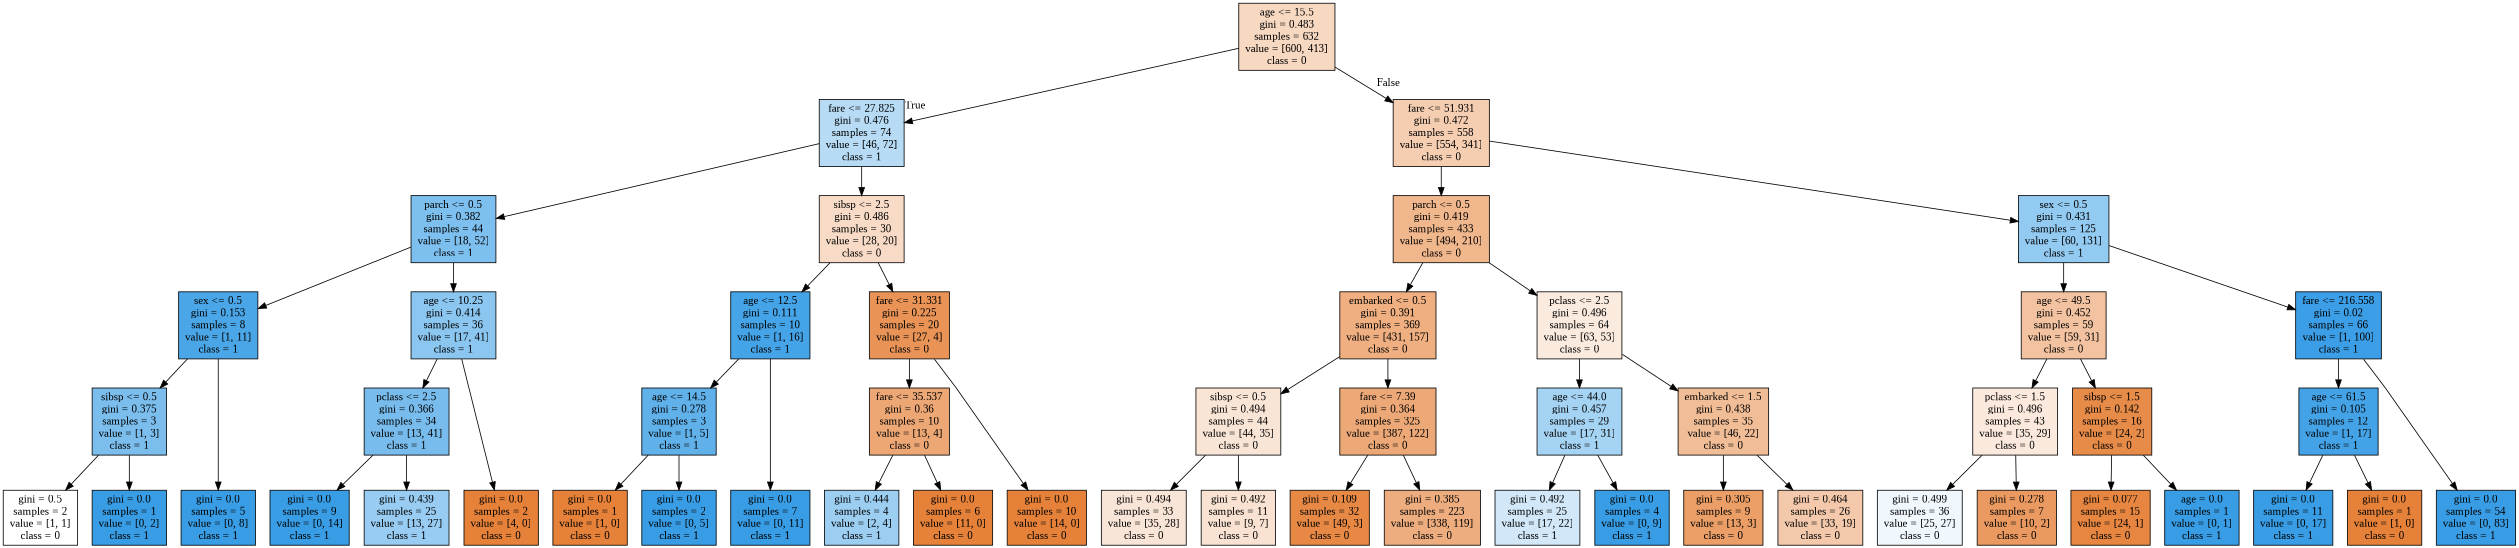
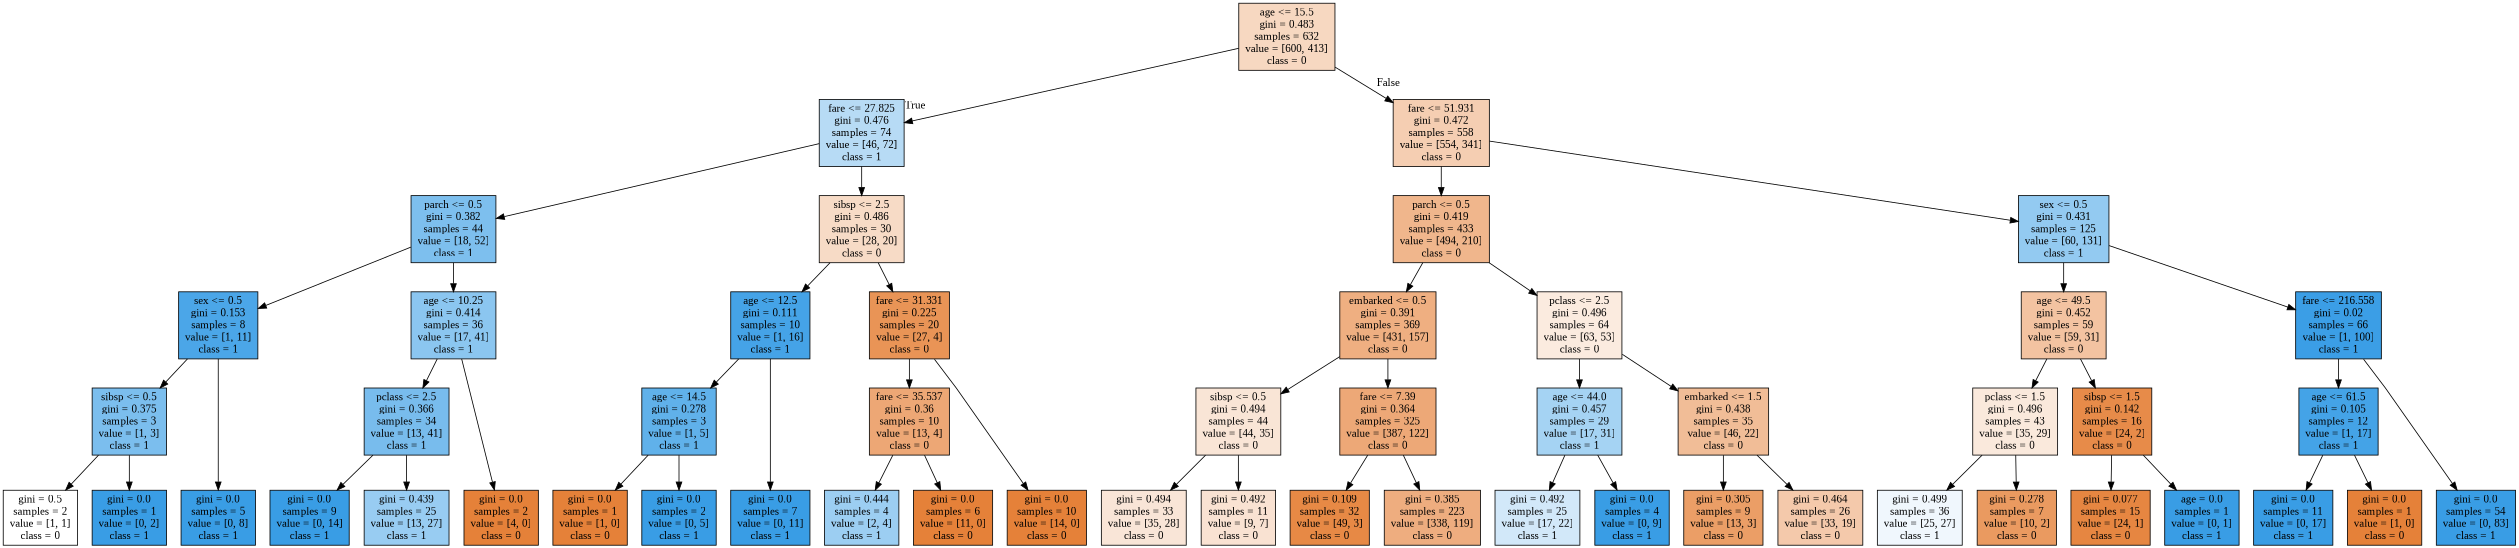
  digraph {
    fontname="Liberation Serif"
    ranksep=equally
    splines=polyline
    node [color=black fillcolor="#399de5ff" fontname="Liberation Serif" shape=box style=filled]
    edge [fontname="Liberation Serif"]
    n1 [fillcolor="#e581394f" label="age <= 15.5\ngini = 0.483\nsamples = 632\nvalue = [600, 413]\nclass = 0"]
    n2 [fillcolor="#399de55c" label="fare <= 27.825\ngini = 0.476\nsamples = 74\nvalue = [46, 72]\nclass = 1"]
    n3 [fillcolor="#e5813962" label="fare <= 51.931\ngini = 0.472\nsamples = 558\nvalue = [554, 341]\nclass = 0"]
    n4 [fillcolor="#399de5a7" label="parch <= 0.5\ngini = 0.382\nsamples = 44\nvalue = [18, 52]\nclass = 1"]
    n5 [fillcolor="#e5813949" label="sibsp <= 2.5\ngini = 0.486\nsamples = 30\nvalue = [28, 20]\nclass = 0"]
    n6 [fillcolor="#e5813993" label="parch <= 0.5\ngini = 0.419\nsamples = 433\nvalue = [494, 210]\nclass = 0"]
    n7 [fillcolor="#399de58a" label="sex <= 0.5\ngini = 0.431\nsamples = 125\nvalue = [60, 131]\nclass = 1"]
    n8 [fillcolor="#399de5e8" label="sex <= 0.5\ngini = 0.153\nsamples = 8\nvalue = [1, 11]\nclass = 1"]
    n9 [fillcolor="#399de595" label="age <= 10.25\ngini = 0.414\nsamples = 36\nvalue = [17, 41]\nclass = 1"]
    n10 [fillcolor="#399de5ef" label="age <= 12.5\ngini = 0.111\nsamples = 10\nvalue = [1, 16]\nclass = 1"]
    n11 [fillcolor="#e58139d9" label="fare <= 31.331\ngini = 0.225\nsamples = 20\nvalue = [27, 4]\nclass = 0"]
    n12 [fillcolor="#e58139a2" label="embarked <= 0.5\ngini = 0.391\nsamples = 369\nvalue = [431, 157]\nclass = 0"]
    n13 [fillcolor="#e5813928" label="pclass <= 2.5\ngini = 0.496\nsamples = 64\nvalue = [63, 53]\nclass = 0"]
    n14 [fillcolor="#e5813979" label="age <= 49.5\ngini = 0.452\nsamples = 59\nvalue = [59, 31]\nclass = 0"]
    n15 [fillcolor="#399de5fc" label="fare <= 216.558\ngini = 0.02\nsamples = 66\nvalue = [1, 100]\nclass = 1"]
    n16 [fillcolor="#399de5aa" label="sibsp <= 0.5\ngini = 0.375\nsamples = 3\nvalue = [1, 3]\nclass = 1"]
    n17 [fillcolor="#399de5ae" label="pclass <= 2.5\ngini = 0.366\nsamples = 34\nvalue = [13, 41]\nclass = 1"]
    n18 [fillcolor="#399de5cc" label="age <= 14.5\ngini = 0.278\nsamples = 3\nvalue = [1, 5]\nclass = 1"]
    n19 [fillcolor="#e58139b1" label="fare <= 35.537\ngini = 0.36\nsamples = 10\nvalue = [13, 4]\nclass = 0"]
    n20 [fillcolor="#e5813934" label="sibsp <= 0.5\ngini = 0.494\nsamples = 44\nvalue = [44, 35]\nclass = 0"]
    n21 [fillcolor="#e58139af" label="fare <= 7.39\ngini = 0.364\nsamples = 325\nvalue = [387, 122]\nclass = 0"]
    n22 [fillcolor="#399de573" label="age <= 44.0\ngini = 0.457\nsamples = 29\nvalue = [17, 31]\nclass = 1"]
    n23 [fillcolor="#e5813985" label="embarked <= 1.5\ngini = 0.438\nsamples = 35\nvalue = [46, 22]\nclass = 0"]
    n24 [fillcolor="#e581392c" label="pclass <= 1.5\ngini = 0.496\nsamples = 43\nvalue = [35, 29]\nclass = 0"]
    n25 [fillcolor="#e58139ea" label="sibsp <= 1.5\ngini = 0.142\nsamples = 16\nvalue = [24, 2]\nclass = 0"]
    n26 [fillcolor="#399de5f0" label="age <= 61.5\ngini = 0.105\nsamples = 12\nvalue = [1, 17]\nclass = 1"]
    n27 [fillcolor="#e5813900" label="gini = 0.5\nsamples = 2\nvalue = [1, 1]\nclass = 0"]
    n28 [label="gini = 0.0\nsamples = 1\nvalue = [0, 2]\nclass = 1"]
    n29 [label="gini = 0.0\nsamples = 5\nvalue = [0, 8]\nclass = 1"]
    n30 [label="gini = 0.0\nsamples = 9\nvalue = [0, 14]\nclass = 1"]
    n31 [fillcolor="#399de584" label="gini = 0.439\nsamples = 25\nvalue = [13, 27]\nclass = 1"]
    n32 [fillcolor="#e58139ff" label="gini = 0.0\nsamples = 2\nvalue = [4, 0]\nclass = 0"]
    n33 [label="gini = 0.0\nsamples = 7\nvalue = [0, 11]\nclass = 1"]
    n34 [fillcolor="#e58139ff" label="gini = 0.0\nsamples = 1\nvalue = [1, 0]\nclass = 0"]
    n35 [label="gini = 0.0\nsamples = 2\nvalue = [0, 5]\nclass = 1"]
    n36 [fillcolor="#e58139ff" label="gini = 0.0\nsamples = 10\nvalue = [14, 0]\nclass = 0"]
    n37 [fillcolor="#399de57f" label="gini = 0.444\nsamples = 4\nvalue = [2, 4]\nclass = 1"]
    n38 [fillcolor="#e58139ff" label="gini = 0.0\nsamples = 6\nvalue = [11, 0]\nclass = 0"]
    n39 [fillcolor="#e5813933" label="gini = 0.494\nsamples = 33\nvalue = [35, 28]\nclass = 0"]
    n40 [fillcolor="#e5813939" label="gini = 0.492\nsamples = 11\nvalue = [9, 7]\nclass = 0"]
    n41 [fillcolor="#e58139ef" label="gini = 0.109\nsamples = 32\nvalue = [49, 3]\nclass = 0"]
    n42 [fillcolor="#e58139a5" label="gini = 0.385\nsamples = 223\nvalue = [338, 119]\nclass = 0"]
    n43 [fillcolor="#399de53a" label="gini = 0.492\nsamples = 25\nvalue = [17, 22]\nclass = 1"]
    n44 [label="gini = 0.0\nsamples = 4\nvalue = [0, 9]\nclass = 1"]
    n45 [fillcolor="#e58139c4" label="gini = 0.305\nsamples = 9\nvalue = [13, 3]\nclass = 0"]
    n46 [fillcolor="#e581396c" label="gini = 0.464\nsamples = 26\nvalue = [33, 19]\nclass = 0"]
-   n47 [fillcolor="#399de513" label="gini = 0.499\nsamples = 36\nvalue = [25, 27]\nclass = 0"]
+   n47 [fillcolor="#399de513" label="gini = 0.499\nsamples = 36\nvalue = [25, 27]\nclass = 1"]
    n48 [fillcolor="#e58139cc" label="gini = 0.278\nsamples = 7\nvalue = [10, 2]\nclass = 0"]
    n49 [fillcolor="#e58139f4" label="gini = 0.077\nsamples = 15\nvalue = [24, 1]\nclass = 0"]
    n50 [label="age = 0.0\nsamples = 1\nvalue = [0, 1]\nclass = 1"]
    n51 [label="gini = 0.0\nsamples = 54\nvalue = [0, 83]\nclass = 1"]
    n52 [label="gini = 0.0\nsamples = 11\nvalue = [0, 17]\nclass = 1"]
    n53 [fillcolor="#e58139ff" label="gini = 0.0\nsamples = 1\nvalue = [1, 0]\nclass = 0"]
    subgraph sub_1 {
      rank=same
      n1
    }
    subgraph sub_2 {
      rank=same
      n2
      n3
    }
    subgraph sub_3 {
      rank=same
      n4
      n5
      n6
      n7
    }
    subgraph sub_4 {
      rank=same
      n8
      n9
      n10
      n11
      n12
      n13
      n14
      n15
    }
    subgraph sub_5 {
      rank=same
      n16
      n17
      n18
      n19
      n20
      n21
      n22
      n23
      n24
      n25
      n26
    }
    subgraph sub_6 {
      rank=same
      n27
      n28
      n29
      n30
      n31
      n32
      n33
      n34
      n35
      n36
      n37
      n38
      n39
      n40
      n41
      n42
      n43
      n44
      n45
      n46
      n47
      n48
      n49
      n50
      n51
      n52
      n53
    }
    n1 -> n2 [headlabel=True labelangle=45 labeldistance=2.5]
    n1 -> n3 [headlabel=False labelangle=-45 labeldistance=2.5]
    n2 -> n4
    n2 -> n5
    n3 -> n6
    n3 -> n7
    n4 -> n8
    n4 -> n9
    n5 -> n10
    n5 -> n11
    n6 -> n12
    n6 -> n13
    n7 -> n14
    n7 -> n15
    n8 -> n16
    n8 -> n29
    n9 -> n17
    n9 -> n32
    n10 -> n18
    n10 -> n33
    n11 -> n19
    n11 -> n36
    n12 -> n20
    n12 -> n21
    n13 -> n22
    n13 -> n23
    n14 -> n24
    n14 -> n25
    n15 -> n26
    n15 -> n51
    n16 -> n27
    n16 -> n28
    n17 -> n30
    n17 -> n31
    n18 -> n34
    n18 -> n35
    n19 -> n37
    n19 -> n38
    n20 -> n39
    n20 -> n40
    n21 -> n41
    n21 -> n42
    n22 -> n43
    n22 -> n44
    n23 -> n45
    n23 -> n46
    n24 -> n47
    n24 -> n48
    n25 -> n49
    n25 -> n50
    n26 -> n52
    n26 -> n53
  }
